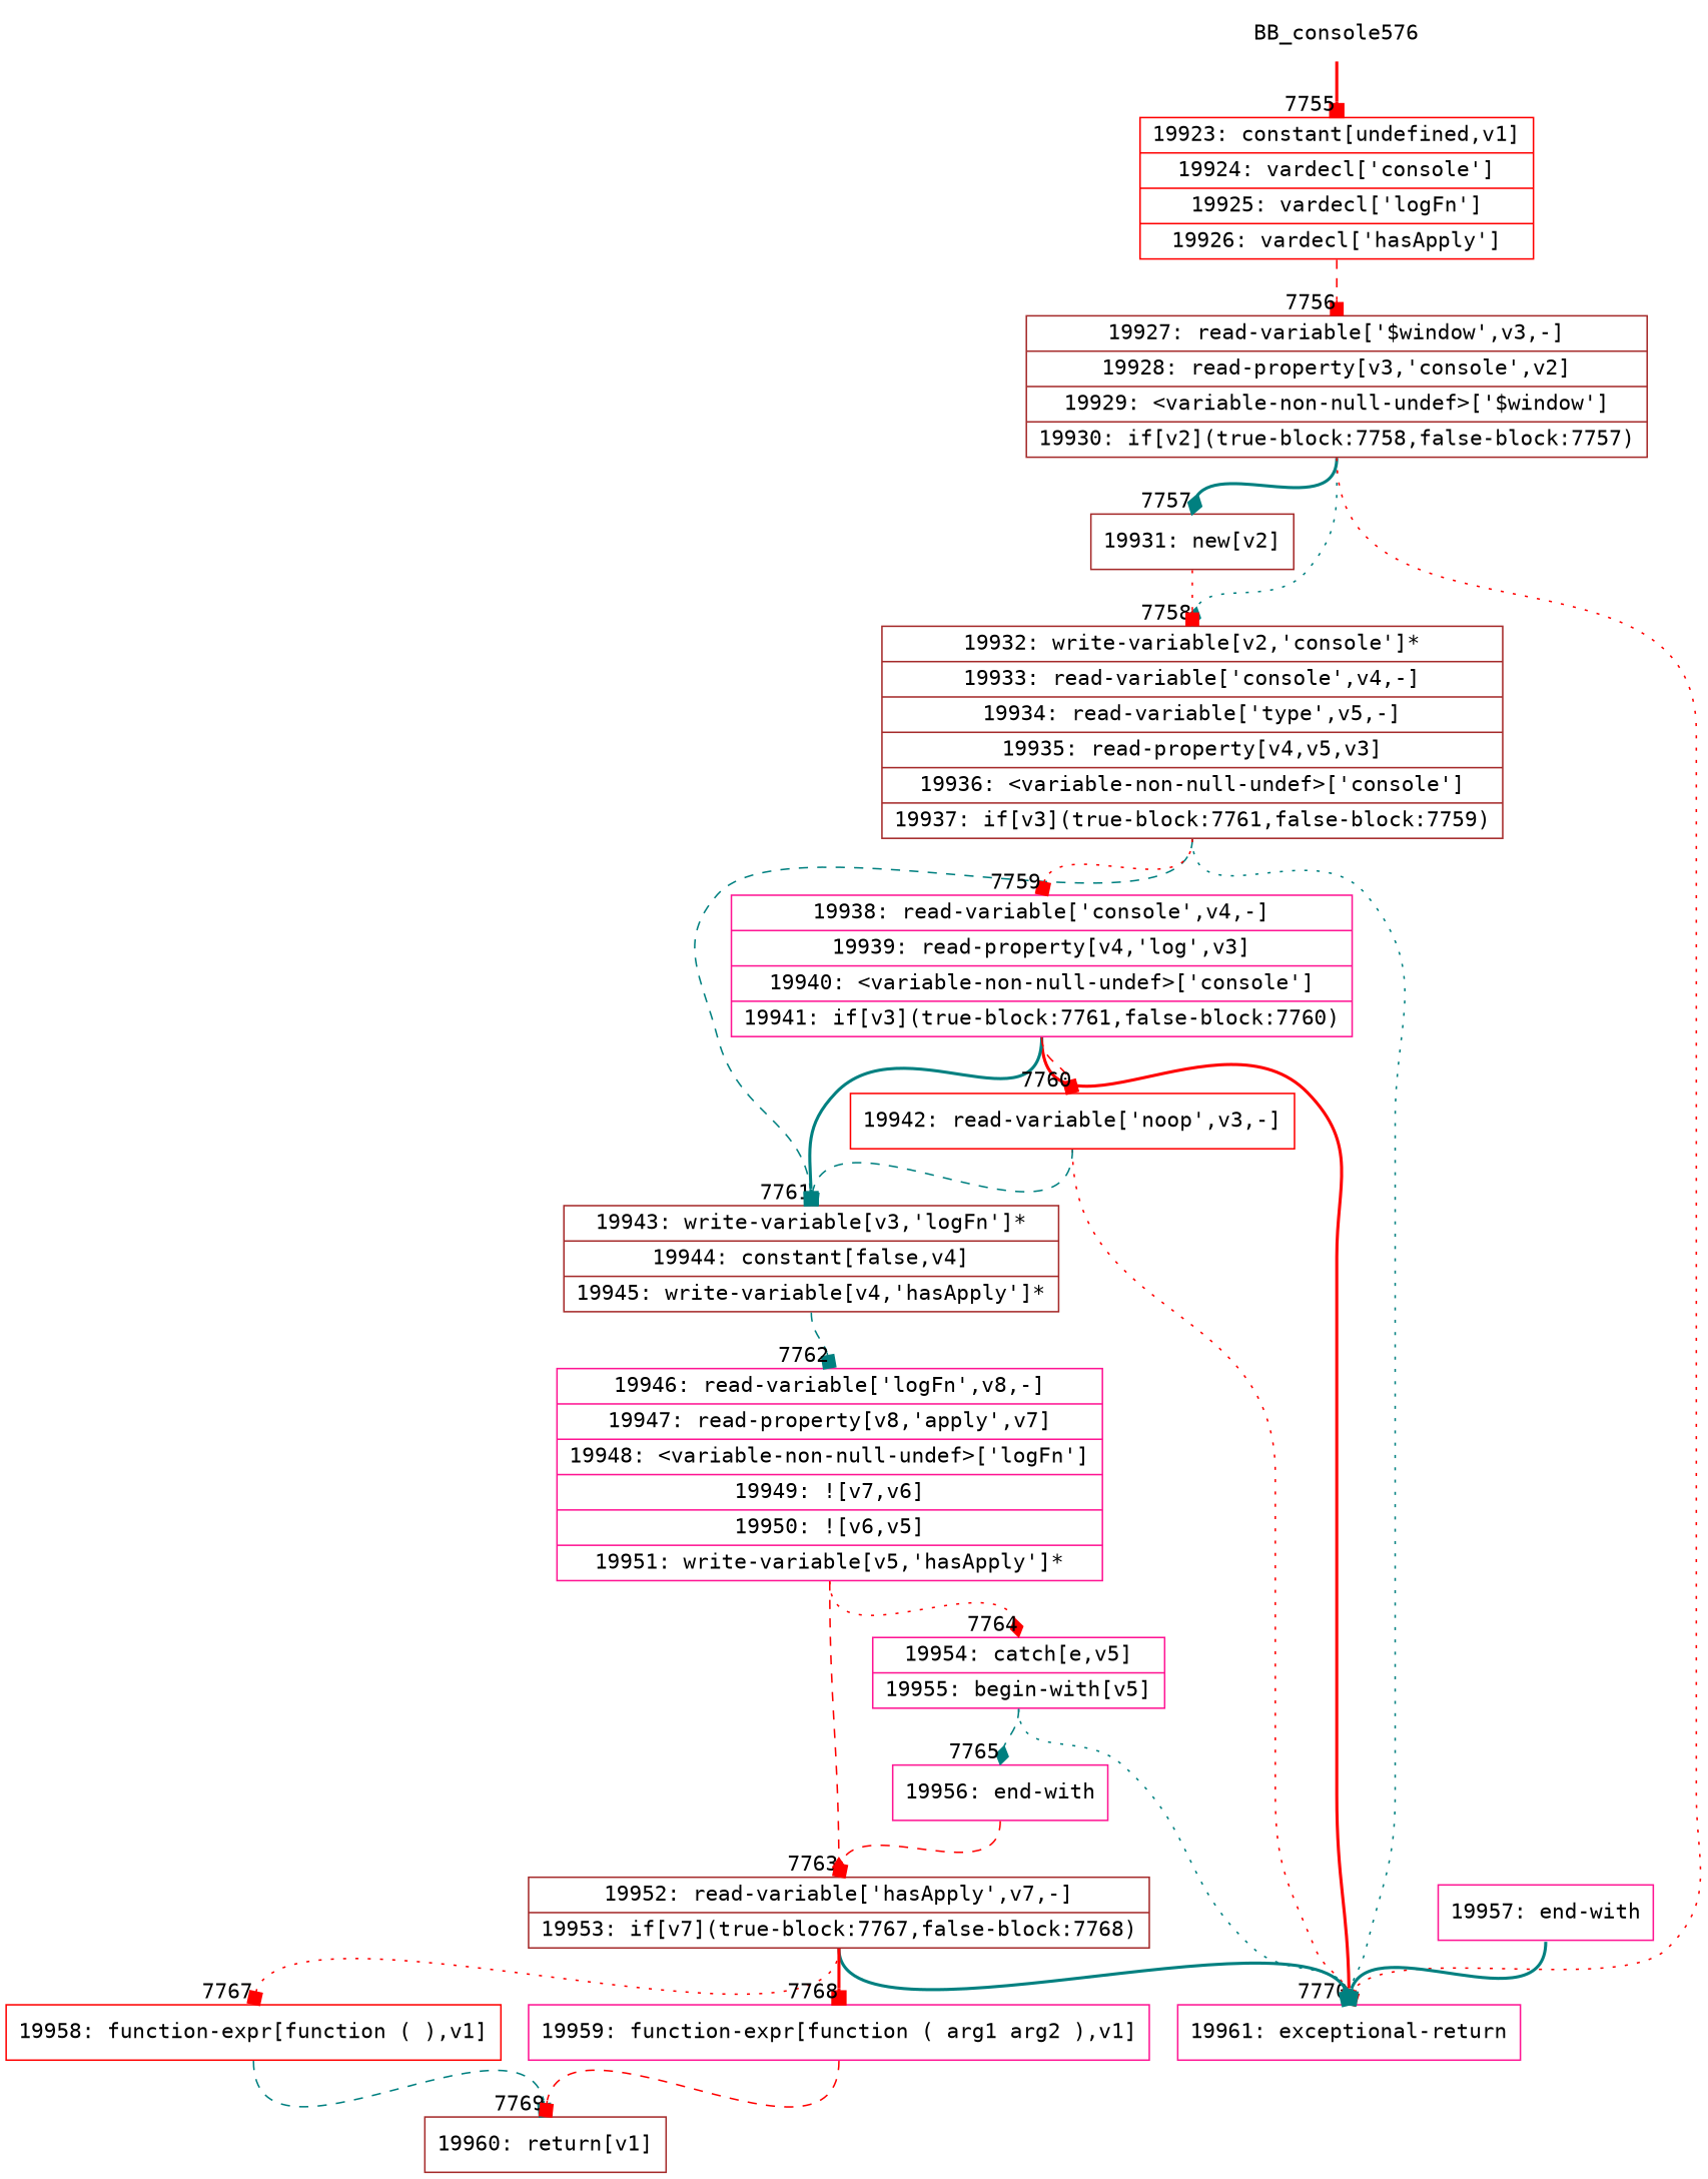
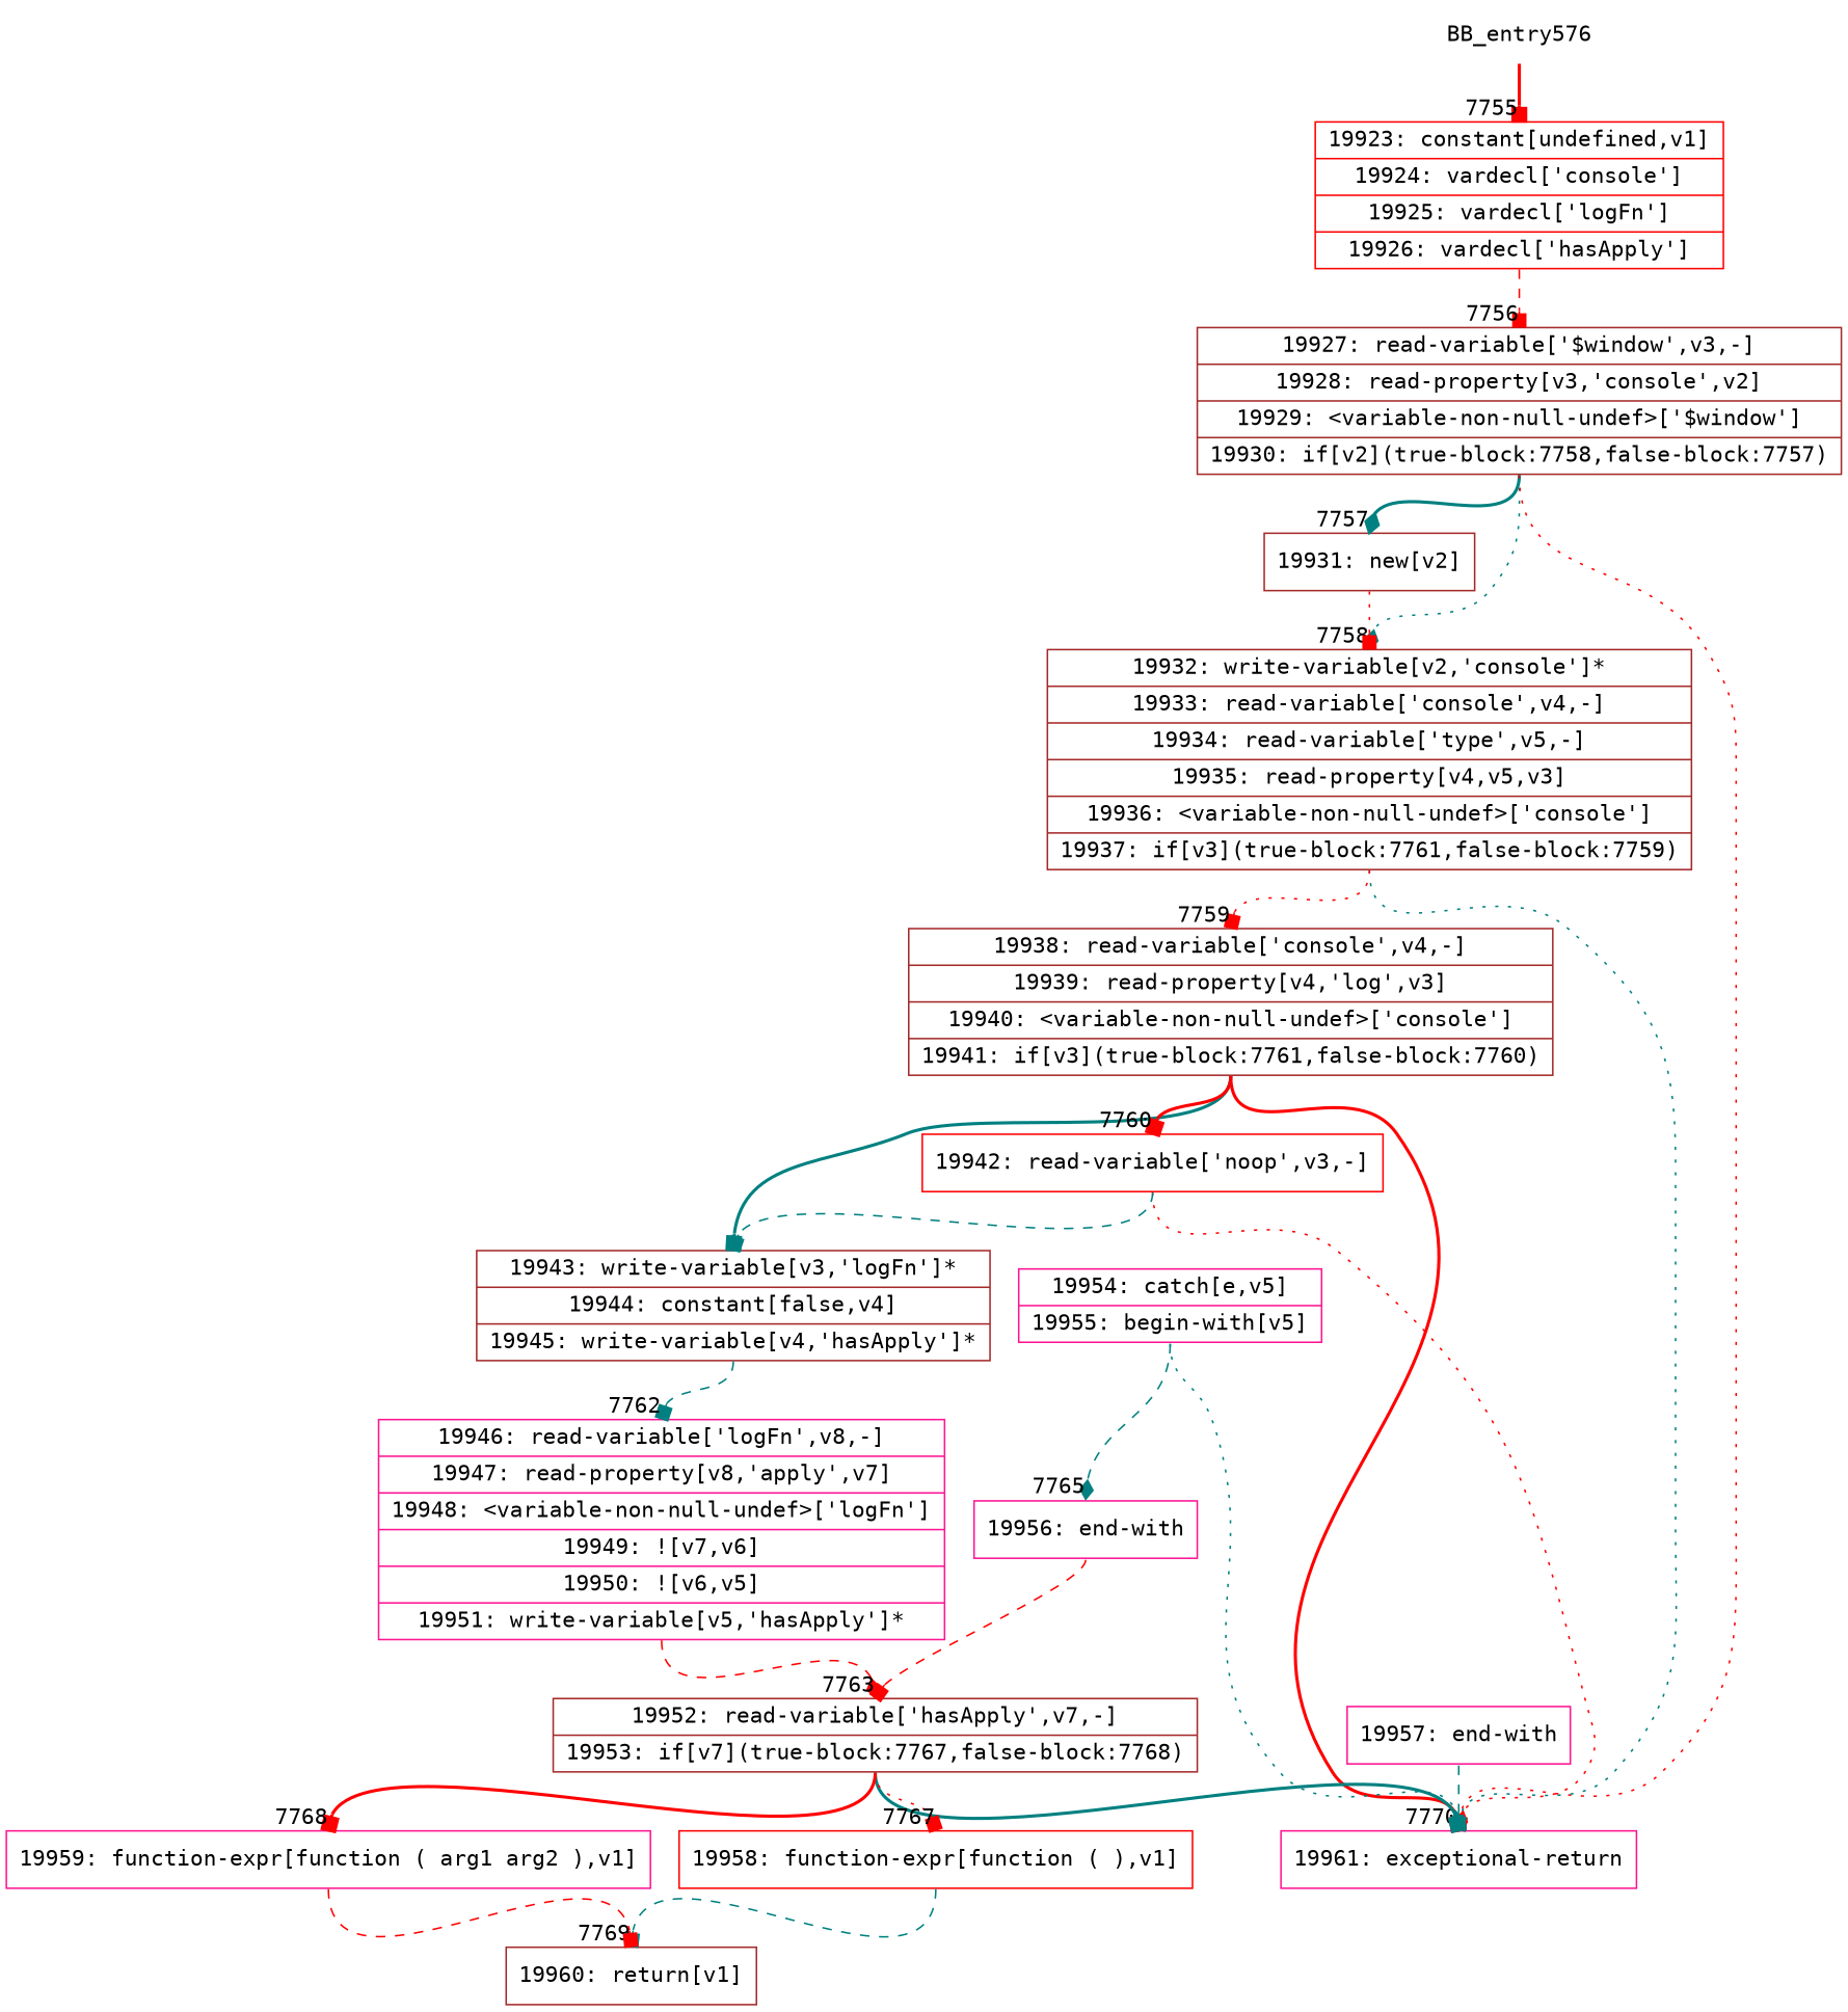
  digraph {
    fontname="DejaVu Sans Mono"
    rankdir=TD
    node [color=deeppink fontname="DejaVu Sans Mono" shape=record]
    edge [arrowhead=box color=red fontname="DejaVu Sans Mono" headport=n style=dashed tailport=s]
-   BB_entry576 [shape=none label=BB_console576]
+   BB_entry576 [shape=none]
    n2 [color=red label="{19923: constant[undefined,v1]|19924: vardecl['console']|19925: vardecl['logFn']|19926: vardecl['hasApply']}"]
    n3 [color=brown label="{19927: read-variable['$window',v3,-]|19928: read-property[v3,'console',v2]|19929: \<variable-non-null-undef\>['$window']|19930: if[v2](true-block:7758,false-block:7757)}"]
    n4 [color=brown label="{19932: write-variable[v2,'console']*|19933: read-variable['console',v4,-]|19934: read-variable['type',v5,-]|19935: read-property[v4,v5,v3]|19936: \<variable-non-null-undef\>['console']|19937: if[v3](true-block:7761,false-block:7759)}"]
    n5 [color=brown label="{19931: new[v2]}"]
    n6 [label="{19961: exceptional-return}"]
    n7 [color=brown label="{19943: write-variable[v3,'logFn']*|19944: constant[false,v4]|19945: write-variable[v4,'hasApply']*}"]
-   n8 [label="{19938: read-variable['console',v4,-]|19939: read-property[v4,'log',v3]|19940: \<variable-non-null-undef\>['console']|19941: if[v3](true-block:7761,false-block:7760)}"]
+   n8 [color=brown label="{19938: read-variable['console',v4,-]|19939: read-property[v4,'log',v3]|19940: \<variable-non-null-undef\>['console']|19941: if[v3](true-block:7761,false-block:7760)}"]
    n9 [label="{19946: read-variable['logFn',v8,-]|19947: read-property[v8,'apply',v7]|19948: \<variable-non-null-undef\>['logFn']|19949: ![v7,v6]|19950: ![v6,v5]|19951: write-variable[v5,'hasApply']*}"]
    n10 [color=red label="{19942: read-variable['noop',v3,-]}"]
    n11 [color=brown label="{19952: read-variable['hasApply',v7,-]|19953: if[v7](true-block:7767,false-block:7768)}"]
    n12 [label="{19954: catch[e,v5]|19955: begin-with[v5]}"]
    n13 [color=red label="{19958: function-expr[function ( ),v1]}"]
    n14 [label="{19959: function-expr[function ( arg1 arg2 ),v1]}"]
    n15 [label="{19956: end-with}"]
    n16 [color=brown label="{19960: return[v1]}"]
    n17 [label="{19957: end-with}"]
    BB_entry576 -> n2 [headlabel="    7755" style=bold]
    n2 -> n3 [headlabel="      7756"]
    n3 -> n4 [arrowhead=diamond color=teal headlabel="      7758" style=dotted]
    n3 -> n5 [arrowhead=diamond color=teal headlabel="      7757" style=bold]
    n3 -> n6 [headlabel="      7770" style=dotted]
    n4 -> n6 [color=teal style=dotted]
-   n4 -> n7 [color=teal headlabel="      7761"]
    n4 -> n8 [headlabel="      7759" style=dotted]
    n5 -> n4 [style=dotted]
    n7 -> n9 [color=teal headlabel="      7762"]
    n8 -> n6 [style=bold]
    n8 -> n7 [color=teal style=bold]
-   n8 -> n10 [headlabel="      7760"]
+   n8 -> n10 [headlabel="      7760" style=bold]
    n9 -> n11 [arrowhead=diamond headlabel="      7763"]
-   n9 -> n12 [arrowhead=diamond headlabel="      7764" style=dotted]
    n10 -> n6 [arrowhead=diamond style=dotted]
    n10 -> n7 [color=teal]
    n11 -> n6 [color=teal style=bold]
    n11 -> n13 [headlabel="      7767" style=dotted]
    n11 -> n14 [headlabel="      7768" style=bold]
    n12 -> n6 [arrowhead=diamond color=teal style=dotted]
    n12 -> n15 [arrowhead=diamond color=teal headlabel="      7765"]
    n13 -> n16 [color=teal headlabel="      7769"]
    n14 -> n16
    n15 -> n11
-   n17 -> n6 [color=teal style=bold]
+   n17 -> n6 [color=teal]
  }
